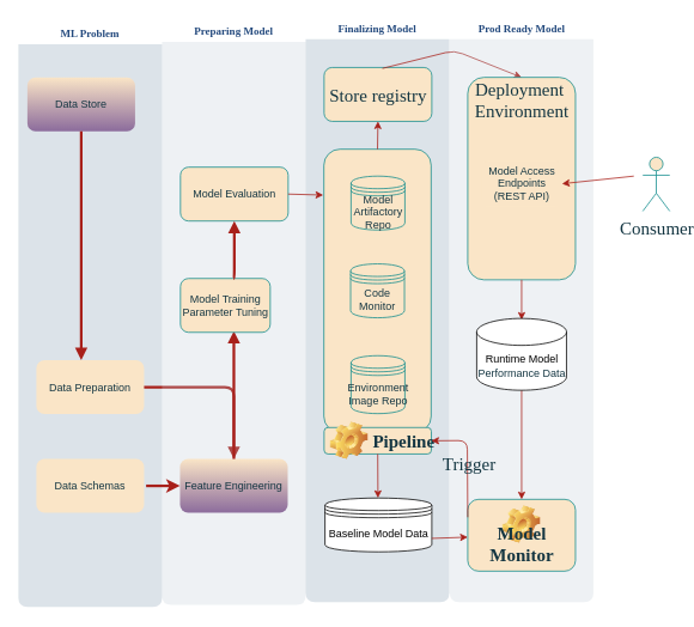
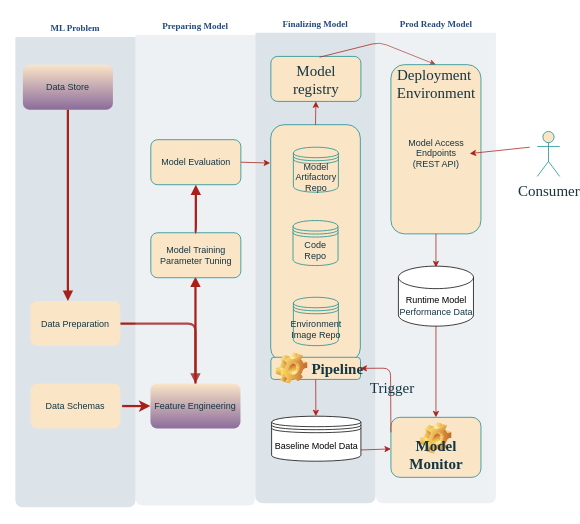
  <mxCell id="0" />
  <mxCell id="1" parent="0" />
  <mxCell id="2" value="&lt;font color=&quot;#23497d&quot;&gt;ML Problem&lt;/font&gt;" style="swimlane;whiteSpace=wrap;fillColor=none;swimlaneFillColor=#BAC8D3;fontColor=#143642;fontFamily=Tahoma;html=1;strokeColor=none;opacity=50;labelBackgroundColor=none;rounded=1;" parent="1" vertex="1"><mxGeometry x="20" y="25.5" width="160" height="650" as="geometry"><mxRectangle x="20" y="20" width="80" height="23" as="alternateBounds" /></mxGeometry></mxCell>
  <mxCell id="3" value="Data Store" style="whiteSpace=wrap;shadow=0;fontColor=#143642;fontFamily=Helvetica;fontStyle=0;html=1;fontSize=12;plain-purple;strokeColor=none;fillColor=#FAE5C7;spacing=6;verticalAlign=middle;labelBackgroundColor=none;rounded=1;" parent="2" vertex="1"><mxGeometry x="10" y="60" width="120" height="60" as="geometry" /></mxCell>
  <mxCell id="4" value="Data Preparation" style="whiteSpace=wrap;strokeColor=none;fillColor=#FAE5C7;shadow=0;fontColor=#143642;fontFamily=Helvetica;fontStyle=0;html=1;fontSize=12;spacing=6;verticalAlign=middle;labelBackgroundColor=none;rounded=1;" parent="2" vertex="1"><mxGeometry x="20" y="375" width="120" height="60" as="geometry" /></mxCell>
  <mxCell id="5" value="Data Schemas" style="whiteSpace=wrap;strokeColor=none;fillColor=#FAE5C7;shadow=0;fontColor=#143642;fontFamily=Helvetica;fontStyle=0;html=1;fontSize=12;spacing=6;verticalAlign=middle;labelBackgroundColor=none;rounded=1;" parent="2" vertex="1"><mxGeometry x="20" y="485" width="120" height="60" as="geometry" /></mxCell>
  <mxCell id="6" value="" style="edgeStyle=segmentEdgeStyle;strokeColor=#A8201A;strokeWidth=3;html=1;endArrow=block;endFill=1;labelBackgroundColor=none;fontColor=default;" parent="2" source="4" target="20" edge="1"><mxGeometry width="100" height="100" relative="1" as="geometry"><mxPoint x="170" y="397.5" as="sourcePoint" /><mxPoint x="270" y="472.5" as="targetPoint" /></mxGeometry></mxCell>
  <mxCell id="7" value="" style="edgeStyle=segmentEdgeStyle;strokeColor=#A8201A;strokeWidth=3;html=1;endArrow=block;endFill=1;labelBackgroundColor=none;fontColor=default;" parent="2" source="3" target="4" edge="1"><mxGeometry width="100" height="100" relative="1" as="geometry"><mxPoint x="160" y="110" as="sourcePoint" /><mxPoint x="260" y="185" as="targetPoint" /></mxGeometry></mxCell>
  <mxCell id="8" value="&lt;font color=&quot;#23497d&quot;&gt;Finalizing Model&lt;/font&gt;" style="swimlane;whiteSpace=wrap;fillColor=none;swimlaneFillColor=#BAC8D3;fontColor=#143642;fontFamily=Tahoma;html=1;strokeColor=none;opacity=50;labelBackgroundColor=none;rounded=1;" parent="1" vertex="1"><mxGeometry x="340" y="20" width="160" height="650" as="geometry"><mxRectangle x="20" y="20" width="80" height="23" as="alternateBounds" /></mxGeometry></mxCell>
  <mxCell id="9" value="" style="rounded=1;whiteSpace=wrap;html=1;fillColor=#FAE5C7;strokeColor=#0F8B8D;labelBackgroundColor=none;fontColor=#143642;" vertex="1" parent="8"><mxGeometry x="20.25" y="145.5" width="119.5" height="315.5" as="geometry" /></mxCell>
  <mxCell id="10" value="Model Artifactory&lt;br&gt;Repo" style="shape=datastore;whiteSpace=wrap;html=1;labelBackgroundColor=none;fillColor=#FAE5C7;strokeColor=#0F8B8D;fontColor=#143642;rounded=1;" vertex="1" parent="8"><mxGeometry x="50.5" y="175.5" width="60" height="60" as="geometry" /></mxCell>
- <mxCell id="11" value="Code Monitor" style="shape=datastore;whiteSpace=wrap;html=1;labelBackgroundColor=none;fillColor=#FAE5C7;strokeColor=#0F8B8D;fontColor=#143642;rounded=1;" vertex="1" parent="8"><mxGeometry x="50" y="273.25" width="60" height="60" as="geometry" /></mxCell>
+ <mxCell id="11" value="Code Repo" style="shape=datastore;whiteSpace=wrap;html=1;labelBackgroundColor=none;fillColor=#FAE5C7;strokeColor=#0F8B8D;fontColor=#143642;rounded=1;" vertex="1" parent="8"><mxGeometry x="50" y="273.25" width="60" height="60" as="geometry" /></mxCell>
  <mxCell id="12" value="Environment Image Repo" style="shape=datastore;whiteSpace=wrap;html=1;labelBackgroundColor=none;fillColor=#FAE5C7;strokeColor=#0F8B8D;fontColor=#143642;rounded=1;" vertex="1" parent="8"><mxGeometry x="50.5" y="375.5" width="60" height="64.5" as="geometry" /></mxCell>
- <mxCell id="13" value="Store registry" style="rounded=1;whiteSpace=wrap;html=1;hachureGap=4;fontFamily=Architects Daughter;fontSource=https%3A%2F%2Ffonts.googleapis.com%2Fcss%3Ffamily%3DArchitects%2BDaughter;fontSize=20;labelBackgroundColor=none;fillColor=#FAE5C7;strokeColor=#0F8B8D;fontColor=#143642;" vertex="1" parent="8"><mxGeometry x="20.5" y="54.5" width="120" height="60" as="geometry" /></mxCell>
+ <mxCell id="13" value="Model registry" style="rounded=1;whiteSpace=wrap;html=1;hachureGap=4;fontFamily=Architects Daughter;fontSource=https%3A%2F%2Ffonts.googleapis.com%2Fcss%3Ffamily%3DArchitects%2BDaughter;fontSize=20;labelBackgroundColor=none;fillColor=#FAE5C7;strokeColor=#0F8B8D;fontColor=#143642;" vertex="1" parent="8"><mxGeometry x="20.5" y="54.5" width="120" height="60" as="geometry" /></mxCell>
  <mxCell id="14" value="" style="endArrow=classic;html=1;rounded=1;hachureGap=4;fontFamily=Architects Daughter;fontSource=https%3A%2F%2Ffonts.googleapis.com%2Fcss%3Ffamily%3DArchitects%2BDaughter;fontSize=16;entryX=0.5;entryY=1;entryDx=0;entryDy=0;exitX=0.5;exitY=0;exitDx=0;exitDy=0;labelBackgroundColor=none;strokeColor=#A8201A;fontColor=default;" edge="1" parent="8" source="9" target="13"><mxGeometry width="50" height="50" relative="1" as="geometry"><mxPoint x="5.5" y="305.5" as="sourcePoint" /><mxPoint x="55.5" y="255.5" as="targetPoint" /></mxGeometry></mxCell>
  <mxCell id="15" value="Pipeline" style="label;whiteSpace=wrap;html=1;image=img/clipart/Gear_128x128.png;hachureGap=4;fontFamily=Architects Daughter;fontSource=https%3A%2F%2Ffonts.googleapis.com%2Fcss%3Ffamily%3DArchitects%2BDaughter;fontSize=20;labelBackgroundColor=none;fillColor=#FAE5C7;strokeColor=#0F8B8D;fontColor=#143642;" vertex="1" parent="8"><mxGeometry x="20.5" y="455.5" width="119.5" height="29.5" as="geometry" /></mxCell>
  <mxCell id="16" value="" style="endArrow=classic;html=1;rounded=1;hachureGap=4;fontFamily=Architects Daughter;fontSource=https%3A%2F%2Ffonts.googleapis.com%2Fcss%3Ffamily%3DArchitects%2BDaughter;fontSize=16;entryX=0.5;entryY=0;entryDx=0;entryDy=0;labelBackgroundColor=none;strokeColor=#A8201A;fontColor=default;" edge="1" parent="8" target="26"><mxGeometry width="50" height="50" relative="1" as="geometry"><mxPoint x="85.5" y="55.5" as="sourcePoint" /><mxPoint x="135.5" y="5.5" as="targetPoint" /><Array as="points"><mxPoint x="165.5" y="35.5" /></Array></mxGeometry></mxCell>
  <mxCell id="17" value="" style="endArrow=classic;html=1;rounded=1;hachureGap=4;fontFamily=Architects Daughter;fontSource=https%3A%2F%2Ffonts.googleapis.com%2Fcss%3Ffamily%3DArchitects%2BDaughter;fontSize=16;exitX=0.5;exitY=1;exitDx=0;exitDy=0;entryX=0.5;entryY=0;entryDx=0;entryDy=0;labelBackgroundColor=none;strokeColor=#A8201A;fontColor=default;" edge="1" parent="8" source="15"><mxGeometry width="50" height="50" relative="1" as="geometry"><mxPoint x="205.5" y="535.5" as="sourcePoint" /><mxPoint x="80.5" y="534" as="targetPoint" /></mxGeometry></mxCell>
  <mxCell id="18" value="Baseline Model Data" style="shape=datastore;whiteSpace=wrap;html=1;" vertex="1" parent="8"><mxGeometry x="21.5" y="534" width="119" height="60" as="geometry" /></mxCell>
  <mxCell id="19" value="&lt;font color=&quot;#23497d&quot;&gt;Preparing Model&lt;/font&gt;" style="swimlane;whiteSpace=wrap;fillColor=none;swimlaneFillColor=#BAC8D3;fontColor=#143642;fontFamily=Tahoma;html=1;strokeColor=none;opacity=25;labelBackgroundColor=none;rounded=1;" parent="1" vertex="1"><mxGeometry x="180" y="23" width="160" height="650" as="geometry"><mxRectangle x="20" y="20" width="80" height="23" as="alternateBounds" /></mxGeometry></mxCell>
  <mxCell id="20" value="Feature Engineering" style="whiteSpace=wrap;shadow=0;fontColor=#143642;fontFamily=Helvetica;fontStyle=0;html=1;fontSize=12;plain-purple;strokeColor=none;fillColor=#FAE5C7;spacing=6;verticalAlign=middle;labelBackgroundColor=none;rounded=1;" parent="19" vertex="1"><mxGeometry x="20" y="487.5" width="120" height="60" as="geometry" /></mxCell>
  <mxCell id="21" value="" style="edgeStyle=segmentEdgeStyle;strokeColor=#A8201A;strokeWidth=3;html=1;endArrow=block;endFill=1;labelBackgroundColor=none;fontColor=default;" parent="19" source="20" edge="1"><mxGeometry width="100" height="100" relative="1" as="geometry"><mxPoint x="-10" y="100" as="sourcePoint" /><mxPoint x="80" y="345" as="targetPoint" /></mxGeometry></mxCell>
- <mxCell id="22" value="Model Training&lt;br&gt;Parameter Tuning" style="rounded=1;whiteSpace=wrap;html=1;labelBackgroundColor=none;fillColor=#FAE5C7;strokeColor=#0F8B8D;fontColor=#143642;" vertex="1" parent="19"><mxGeometry x="20.5" y="286.5" width="100" height="60" as="geometry" /></mxCell>
+ <mxCell id="22" value="Model Training&lt;br&gt;Parameter Tuning" style="rounded=1;whiteSpace=wrap;html=1;labelBackgroundColor=none;fillColor=#FAE5C7;strokeColor=#0F8B8D;fontColor=#143642;" vertex="1" parent="19"><mxGeometry x="20.5" y="286.5" width="120" height="60" as="geometry" /></mxCell>
  <mxCell id="23" value="Model Evaluation" style="rounded=1;whiteSpace=wrap;html=1;labelBackgroundColor=none;fillColor=#FAE5C7;strokeColor=#0F8B8D;fontColor=#143642;" vertex="1" parent="19"><mxGeometry x="20.5" y="162.5" width="120" height="60" as="geometry" /></mxCell>
  <mxCell id="24" value="" style="edgeStyle=segmentEdgeStyle;strokeColor=#A8201A;strokeWidth=3;html=1;endArrow=block;endFill=1;entryX=0.5;entryY=1;entryDx=0;entryDy=0;labelBackgroundColor=none;fontColor=default;" edge="1" parent="19" target="23"><mxGeometry width="100" height="100" relative="1" as="geometry"><mxPoint x="79.5" y="286.5" as="sourcePoint" /><mxPoint x="79.5" y="143.5" as="targetPoint" /></mxGeometry></mxCell>
  <mxCell id="25" value="&lt;font color=&quot;#23497d&quot;&gt;Prod Ready Model&lt;/font&gt;" style="swimlane;whiteSpace=wrap;fillColor=none;swimlaneFillColor=#BAC8D3;fontColor=#143642;fontFamily=Tahoma;html=1;strokeColor=none;opacity=25;labelBackgroundColor=none;rounded=1;" parent="1" vertex="1"><mxGeometry x="500.5" y="20" width="160" height="650" as="geometry"><mxRectangle x="20" y="20" width="80" height="23" as="alternateBounds" /></mxGeometry></mxCell>
  <mxCell id="26" value="" style="rounded=1;whiteSpace=wrap;html=1;hachureGap=4;fontFamily=Architects Daughter;fontSource=https%3A%2F%2Ffonts.googleapis.com%2Fcss%3Ffamily%3DArchitects%2BDaughter;fontSize=20;labelBackgroundColor=none;fillColor=#FAE5C7;strokeColor=#0F8B8D;fontColor=#143642;" vertex="1" parent="25"><mxGeometry x="20" y="65.5" width="120" height="225.5" as="geometry" /></mxCell>
  <mxCell id="27" value="Model Access Endpoints&lt;br&gt;(REST API)" style="whiteSpace=wrap;strokeColor=none;fillColor=#FAE5C7;shadow=0;fontColor=#143642;fontFamily=Helvetica;fontStyle=0;html=1;fontSize=12;spacing=6;verticalAlign=middle;labelBackgroundColor=none;rounded=1;" parent="25" vertex="1"><mxGeometry x="35" y="159" width="90" height="50" as="geometry" /></mxCell>
  <mxCell id="28" value="Deployment&amp;nbsp;&lt;br&gt;Environment" style="text;html=1;strokeColor=none;fillColor=none;align=center;verticalAlign=middle;whiteSpace=wrap;rounded=1;fontSize=20;fontFamily=Architects Daughter;labelBackgroundColor=none;fontColor=#143642;" vertex="1" parent="25"><mxGeometry x="50" y="75.5" width="60" height="30" as="geometry" /></mxCell>
  <mxCell id="29" value="" style="endArrow=classic;html=1;rounded=1;hachureGap=4;fontFamily=Architects Daughter;fontSource=https%3A%2F%2Ffonts.googleapis.com%2Fcss%3Ffamily%3DArchitects%2BDaughter;fontSize=16;exitX=0.5;exitY=1;exitDx=0;exitDy=0;labelBackgroundColor=none;strokeColor=#A8201A;fontColor=default;" edge="1" parent="25" source="26"><mxGeometry width="50" height="50" relative="1" as="geometry"><mxPoint x="55" y="495.5" as="sourcePoint" /><mxPoint x="80" y="335.5" as="targetPoint" /></mxGeometry></mxCell>
  <mxCell id="30" value="Model Monitor" style="label;whiteSpace=wrap;html=1;align=center;verticalAlign=bottom;spacingLeft=0;spacingBottom=4;imageAlign=center;imageVerticalAlign=top;image=img/clipart/Gear_128x128.png;hachureGap=4;fontFamily=Architects Daughter;fontSource=https%3A%2F%2Ffonts.googleapis.com%2Fcss%3Ffamily%3DArchitects%2BDaughter;fontSize=20;labelBackgroundColor=none;fillColor=#FAE5C7;strokeColor=#0F8B8D;fontColor=#143642;" vertex="1" parent="25"><mxGeometry x="20" y="535.5" width="120" height="80" as="geometry" /></mxCell>
  <mxCell id="31" value="" style="endArrow=classic;html=1;rounded=1;hachureGap=4;fontFamily=Architects Daughter;fontSource=https%3A%2F%2Ffonts.googleapis.com%2Fcss%3Ffamily%3DArchitects%2BDaughter;fontSize=16;exitX=0.5;exitY=1;exitDx=0;exitDy=0;entryX=0.5;entryY=0;entryDx=0;entryDy=0;labelBackgroundColor=none;strokeColor=#A8201A;fontColor=default;" edge="1" parent="25" target="30"><mxGeometry width="50" height="50" relative="1" as="geometry"><mxPoint x="80" y="395.5" as="sourcePoint" /><mxPoint x="235" y="385.5" as="targetPoint" /></mxGeometry></mxCell>
  <mxCell id="32" value="Runtime Model&lt;br style=&quot;border-color: var(--border-color); color: rgb(20, 54, 66);&quot;&gt;&lt;span style=&quot;color: rgb(20, 54, 66);&quot;&gt;Performance Data&lt;/span&gt;" style="shape=cylinder3;whiteSpace=wrap;html=1;boundedLbl=1;backgroundOutline=1;size=15;" vertex="1" parent="25"><mxGeometry x="30" y="334" width="100" height="80" as="geometry" /></mxCell>
  <mxCell id="33" value="" style="endArrow=classic;html=1;rounded=1;exitX=1;exitY=0.5;exitDx=0;exitDy=0;entryX=0;entryY=0.5;entryDx=0;entryDy=0;strokeWidth=3;labelBackgroundColor=none;strokeColor=#A8201A;fontColor=default;" edge="1" parent="1" target="20"><mxGeometry width="50" height="50" relative="1" as="geometry"><mxPoint x="162.25" y="540.5" as="sourcePoint" /><mxPoint x="357.75" y="295.5" as="targetPoint" /></mxGeometry></mxCell>
  <mxCell id="34" value="" style="endArrow=classic;html=1;rounded=1;hachureGap=4;fontFamily=Architects Daughter;fontSource=https%3A%2F%2Ffonts.googleapis.com%2Fcss%3Ffamily%3DArchitects%2BDaughter;fontSize=16;entryX=-0.006;entryY=0.162;entryDx=0;entryDy=0;entryPerimeter=0;exitX=1;exitY=0.5;exitDx=0;exitDy=0;labelBackgroundColor=none;strokeColor=#A8201A;fontColor=default;" edge="1" parent="1" source="23" target="9"><mxGeometry width="50" height="50" relative="1" as="geometry"><mxPoint x="325.5" y="215.5" as="sourcePoint" /><mxPoint x="395.5" y="315.5" as="targetPoint" /></mxGeometry></mxCell>
  <mxCell id="35" value="" style="endArrow=classic;html=1;rounded=1;hachureGap=4;fontFamily=Architects Daughter;fontSource=https%3A%2F%2Ffonts.googleapis.com%2Fcss%3Ffamily%3DArchitects%2BDaughter;fontSize=16;exitX=0;exitY=0.25;exitDx=0;exitDy=0;entryX=1;entryY=0.5;entryDx=0;entryDy=0;strokeColor=#A8201A;labelBackgroundColor=none;fontColor=default;" edge="1" parent="1" source="30" target="15"><mxGeometry width="50" height="50" relative="1" as="geometry"><mxPoint x="525.5" y="485.5" as="sourcePoint" /><mxPoint x="575.5" y="435.5" as="targetPoint" /><Array as="points"><mxPoint x="520" y="490" /></Array></mxGeometry></mxCell>
  <mxCell id="36" value="Trigger" style="edgeLabel;html=1;align=center;verticalAlign=middle;resizable=0;points=[];fontSize=20;fontFamily=Architects Daughter;labelBackgroundColor=none;fontColor=#143642;rounded=1;" vertex="1" connectable="0" parent="35"><mxGeometry x="-0.032" y="-1" relative="1" as="geometry"><mxPoint as="offset" /></mxGeometry></mxCell>
  <mxCell id="37" value="" style="endArrow=classic;html=1;rounded=1;hachureGap=4;fontFamily=Architects Daughter;fontSource=https%3A%2F%2Ffonts.googleapis.com%2Fcss%3Ffamily%3DArchitects%2BDaughter;fontSize=16;exitX=1;exitY=0.75;exitDx=0;exitDy=0;labelBackgroundColor=none;strokeColor=#A8201A;fontColor=default;" edge="1" parent="1" target="30"><mxGeometry width="50" height="50" relative="1" as="geometry"><mxPoint x="480.5" y="599" as="sourcePoint" /><mxPoint x="575.5" y="515.5" as="targetPoint" /></mxGeometry></mxCell>
  <mxCell id="38" value="Consumer" style="shape=umlActor;verticalLabelPosition=bottom;verticalAlign=top;html=1;outlineConnect=0;hachureGap=4;fontFamily=Architects Daughter;fontSource=https%3A%2F%2Ffonts.googleapis.com%2Fcss%3Ffamily%3DArchitects%2BDaughter;fontSize=20;labelBackgroundColor=none;fillColor=#FAE5C7;strokeColor=#0F8B8D;fontColor=#143642;rounded=1;" vertex="1" parent="1"><mxGeometry x="715.5" y="174.5" width="30" height="60" as="geometry" /></mxCell>
  <mxCell id="39" value="" style="endArrow=classic;html=1;rounded=1;hachureGap=4;fontFamily=Architects Daughter;fontSource=https%3A%2F%2Ffonts.googleapis.com%2Fcss%3Ffamily%3DArchitects%2BDaughter;fontSize=16;entryX=1;entryY=0.5;entryDx=0;entryDy=0;labelBackgroundColor=none;strokeColor=#A8201A;fontColor=default;" edge="1" parent="1" target="27"><mxGeometry width="50" height="50" relative="1" as="geometry"><mxPoint x="705.5" y="195.5" as="sourcePoint" /><mxPoint x="575.5" y="255.5" as="targetPoint" /></mxGeometry></mxCell>
